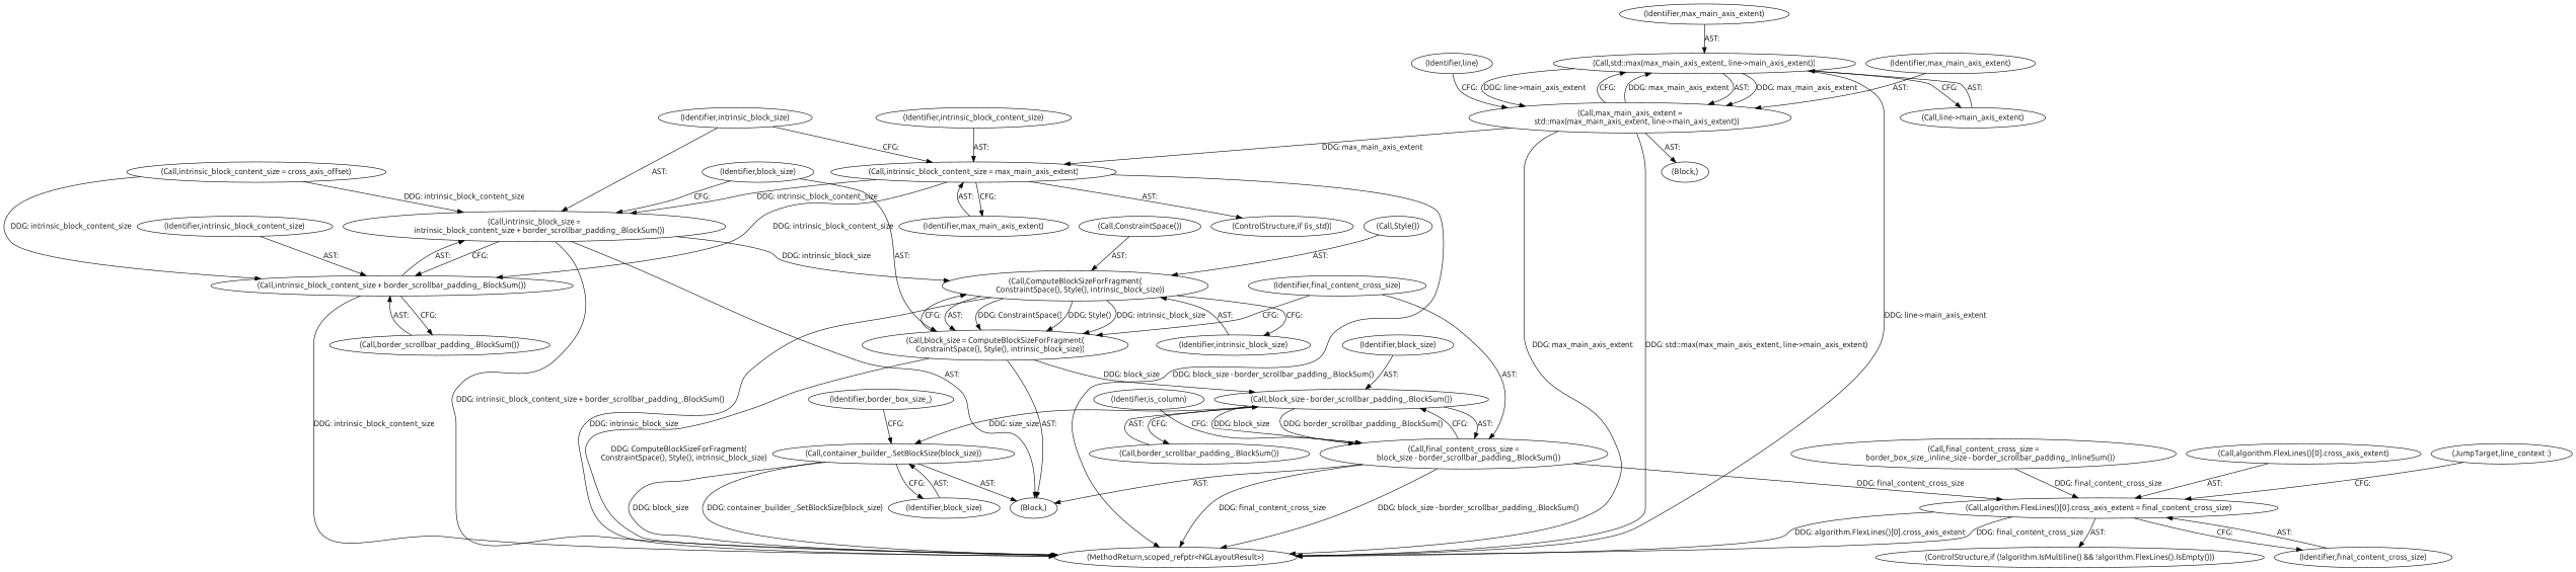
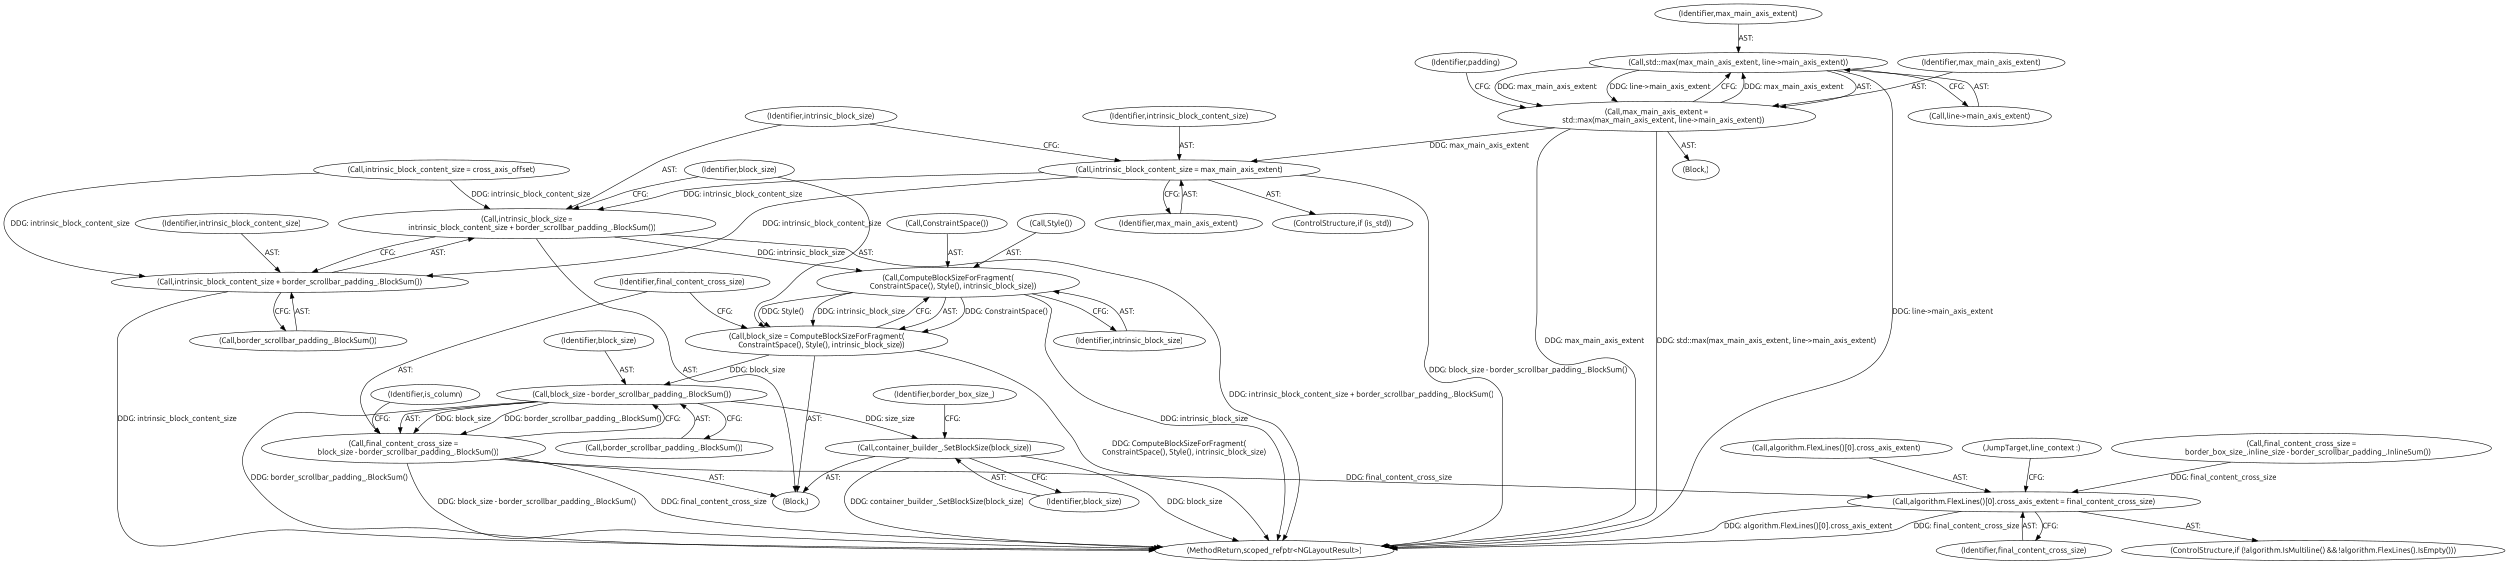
  digraph {
    fontname=Ubuntu
    node [fontname=Ubuntu]
    edge [fontname=Ubuntu]
    n1 [label="(Call,std::max(max_main_axis_extent, line->main_axis_extent))"]
    n2 [label="(Call,max_main_axis_extent =\n        std::max(max_main_axis_extent, line->main_axis_extent))"]
    n3 [label="(MethodReturn,scoped_refptr<NGLayoutResult>)"]
    n4 [label="(Call,line->main_axis_extent)"]
    n5 [label="(Call,intrinsic_block_content_size = max_main_axis_extent)"]
    n6 [label="(Block,)"]
    n7 [label="(Call,intrinsic_block_size =\n      intrinsic_block_content_size + border_scrollbar_padding_.BlockSum())"]
    n8 [label="(Call,intrinsic_block_content_size + border_scrollbar_padding_.BlockSum())"]
    n9 [label="(Identifier,max_main_axis_extent)"]
    n10 [label="(ControlStructure,if (is_std))"]
    n11 [label="(Call,ComputeBlockSizeForFragment(\n      ConstraintSpace(), Style(), intrinsic_block_size))"]
    n12 [label="(Block,)"]
    n13 [label="(Call,border_scrollbar_padding_.BlockSum())"]
    n14 [label="(Call,block_size = ComputeBlockSizeForFragment(\n      ConstraintSpace(), Style(), intrinsic_block_size))"]
    n15 [label="(Identifier,intrinsic_block_size)"]
    n16 [label="(Call,block_size - border_scrollbar_padding_.BlockSum())"]
    n17 [label="(Call,final_content_cross_size =\n      block_size - border_scrollbar_padding_.BlockSum())"]
    n18 [label="(Call,container_builder_.SetBlockSize(block_size))"]
    n19 [label="(Call,border_scrollbar_padding_.BlockSum())"]
    n20 [label="(Call,algorithm.FlexLines()[0].cross_axis_extent = final_content_cross_size)"]
    n21 [label="(Identifier,block_size)"]
    n22 [label="(ControlStructure,if (!algorithm.IsMultiline() && !algorithm.FlexLines().IsEmpty()))"]
    n23 [label="(Identifier,final_content_cross_size)"]
    n24 [label="(Identifier,intrinsic_block_content_size)"]
    n25 [label="(Identifier,intrinsic_block_size)"]
    n26 [label="(Identifier,border_box_size_)"]
    n27 [label="(Identifier,max_main_axis_extent)"]
    n28 [label="(Call,ConstraintSpace())"]
    n29 [label="(Call,algorithm.FlexLines()[0].cross_axis_extent)"]
    n30 [label="(Identifier,is_column)"]
-   n31 [label="(Identifier,line)"]
+   n31 [label="(Identifier,padding)"]
    n32 [label="(JumpTarget,line_context :)"]
    n33 [label="(Call,Style())"]
    n34 [label="(Identifier,intrinsic_block_content_size)"]
    n35 [label="(Identifier,block_size)"]
    n36 [label="(Identifier,final_content_cross_size)"]
    n37 [label="(Call,final_content_cross_size =\n        border_box_size_.inline_size - border_scrollbar_padding_.InlineSum())"]
    n38 [label="(Identifier,max_main_axis_extent)"]
    n39 [label="(Identifier,block_size)"]
    n40 [label="(Call,intrinsic_block_content_size = cross_axis_offset)"]
    n1 -> n2 [label="AST: "]
    n1 -> n2 [label="DDG: max_main_axis_extent"]
    n1 -> n2 [label="DDG: line->main_axis_extent"]
    n1 -> n3 [label="DDG: line->main_axis_extent"]
    n1 -> n4 [label="CFG: "]
    n2 -> n1 [label="CFG: "]
    n2 -> n1 [label="DDG: max_main_axis_extent"]
    n2 -> n3 [label="DDG: max_main_axis_extent"]
    n2 -> n3 [label="DDG: std::max(max_main_axis_extent, line->main_axis_extent)"]
    n2 -> n5 [label="DDG: max_main_axis_extent"]
    n2 -> n6 [label="AST: "]
    n4 -> n1 [label="AST: "]
    n5 -> n3 [label="DDG: block_size - border_scrollbar_padding_.BlockSum()"]
    n5 -> n7 [label="DDG: intrinsic_block_content_size"]
    n5 -> n8 [label="DDG: intrinsic_block_content_size"]
    n5 -> n9 [label="CFG: "]
    n5 -> n10 [label="AST: "]
    n7 -> n3 [label="DDG: intrinsic_block_content_size + border_scrollbar_padding_.BlockSum()"]
    n7 -> n8 [label="CFG: "]
    n7 -> n11 [label="DDG: intrinsic_block_size"]
    n7 -> n12 [label="AST: "]
    n8 -> n3 [label="DDG: intrinsic_block_content_size"]
    n8 -> n7 [label="AST: "]
    n8 -> n13 [label="CFG: "]
    n9 -> n5 [label="AST: "]
    n11 -> n3 [label="DDG: intrinsic_block_size"]
    n11 -> n14 [label="AST: "]
    n11 -> n14 [label="DDG: ConstraintSpace()"]
    n11 -> n14 [label="DDG: Style()"]
    n11 -> n14 [label="DDG: intrinsic_block_size"]
    n11 -> n15 [label="CFG: "]
    n13 -> n8 [label="AST: "]
    n14 -> n3 [label="DDG: ComputeBlockSizeForFragment(\n      ConstraintSpace(), Style(), intrinsic_block_size)"]
    n14 -> n11 [label="CFG: "]
    n14 -> n12 [label="AST: "]
    n14 -> n16 [label="DDG: block_size"]
    n15 -> n11 [label="AST: "]
+   n16 -> n3 [label="DDG: border_scrollbar_padding_.BlockSum()"]
    n16 -> n17 [label="AST: "]
    n16 -> n17 [label="DDG: block_size"]
    n16 -> n17 [label="DDG: border_scrollbar_padding_.BlockSum()"]
    n16 -> n18 [label="DDG: size_size"]
    n16 -> n19 [label="CFG: "]
    n17 -> n3 [label="DDG: block_size - border_scrollbar_padding_.BlockSum()"]
    n17 -> n3 [label="DDG: final_content_cross_size"]
    n17 -> n12 [label="AST: "]
    n17 -> n16 [label="CFG: "]
    n17 -> n20 [label="DDG: final_content_cross_size"]
    n18 -> n3 [label="DDG: block_size"]
    n18 -> n3 [label="DDG: container_builder_.SetBlockSize(block_size)"]
    n18 -> n12 [label="AST: "]
    n18 -> n21 [label="CFG: "]
    n19 -> n16 [label="AST: "]
    n20 -> n3 [label="DDG: algorithm.FlexLines()[0].cross_axis_extent"]
    n20 -> n3 [label="DDG: final_content_cross_size"]
    n20 -> n22 [label="AST: "]
    n20 -> n23 [label="CFG: "]
    n21 -> n18 [label="AST: "]
    n23 -> n20 [label="AST: "]
    n24 -> n8 [label="AST: "]
    n25 -> n5 [label="CFG: "]
    n25 -> n7 [label="AST: "]
    n26 -> n18 [label="CFG: "]
    n27 -> n1 [label="AST: "]
    n28 -> n11 [label="AST: "]
    n29 -> n20 [label="AST: "]
    n30 -> n17 [label="CFG: "]
    n31 -> n2 [label="CFG: "]
    n32 -> n20 [label="CFG: "]
    n33 -> n11 [label="AST: "]
    n34 -> n5 [label="AST: "]
    n35 -> n7 [label="CFG: "]
    n35 -> n14 [label="AST: "]
    n36 -> n14 [label="CFG: "]
    n36 -> n17 [label="AST: "]
    n37 -> n20 [label="DDG: final_content_cross_size"]
    n38 -> n2 [label="AST: "]
    n39 -> n16 [label="AST: "]
    n40 -> n7 [label="DDG: intrinsic_block_content_size"]
    n40 -> n8 [label="DDG: intrinsic_block_content_size"]
  }
